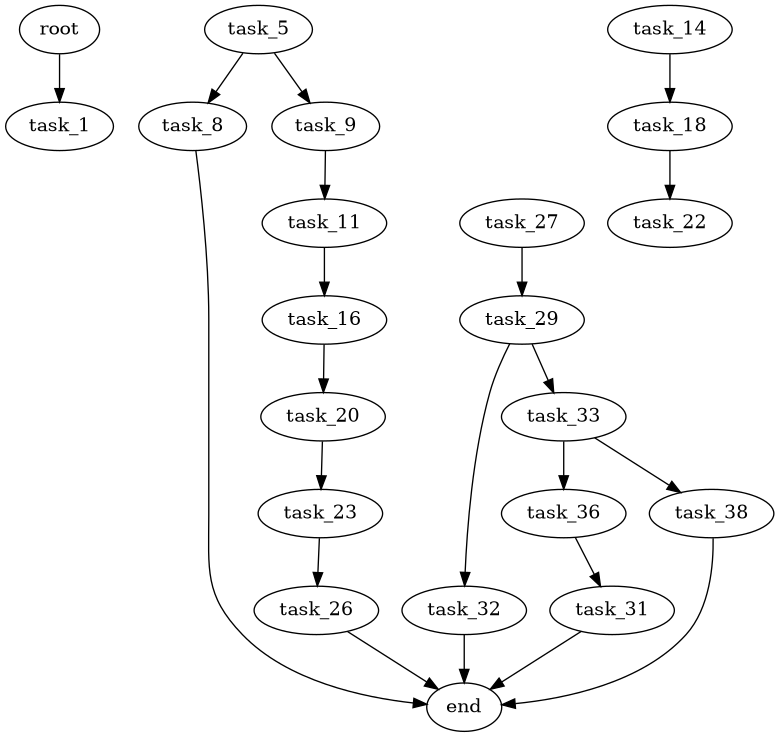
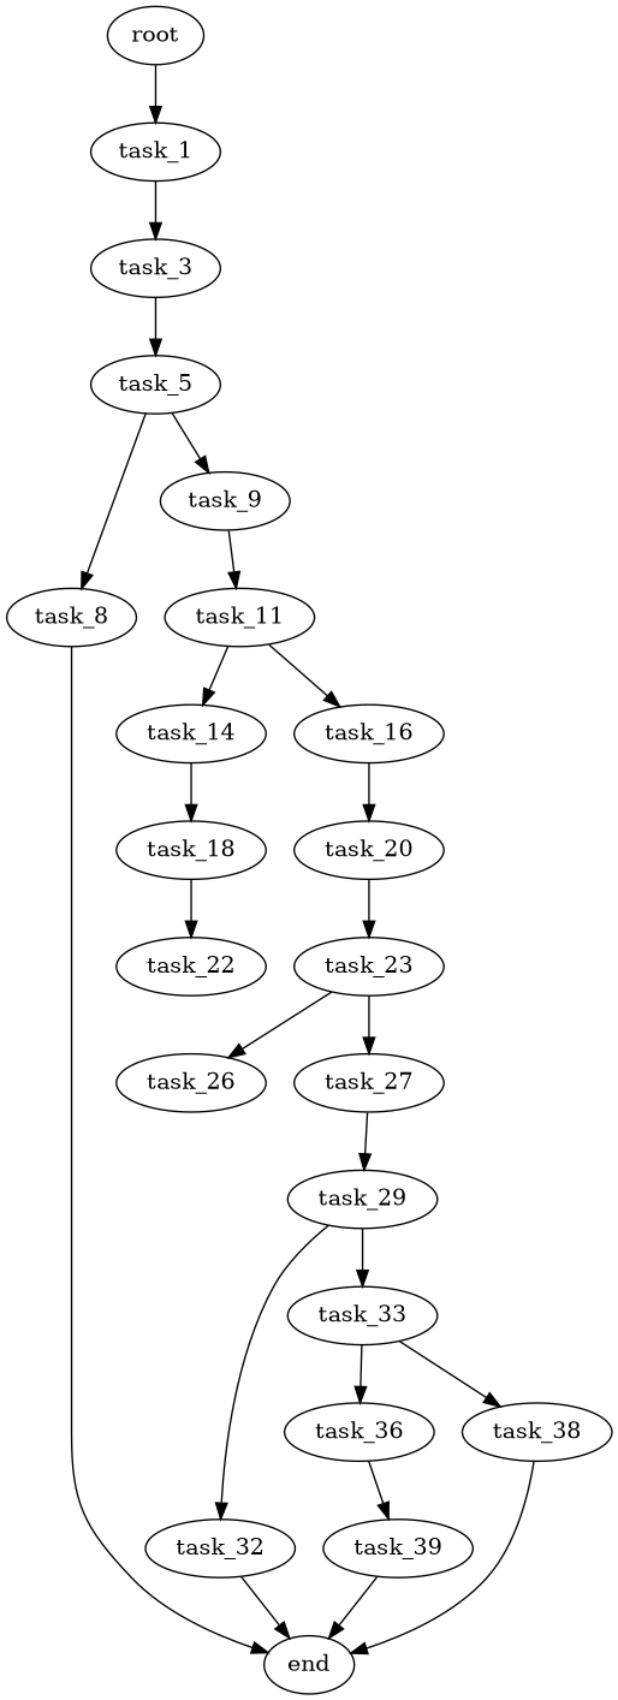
  digraph {
    root
    task_1
+   task_3
    task_5
    task_8
    task_9
    end
    task_11
    task_14
    task_16
    task_18
    task_20
    task_22
    task_23
    task_26
    task_27
    task_29
    task_32
    task_33
    task_36
    task_38
-   task_39 [label=task_31]
+   task_39
    root -> task_1
+   task_1 -> task_3
+   task_3 -> task_5
    task_5 -> task_8
    task_5 -> task_9
    task_8 -> end
    task_9 -> task_11
+   task_11 -> task_14
    task_11 -> task_16
    task_14 -> task_18
    task_16 -> task_20
    task_18 -> task_22
    task_20 -> task_23
    task_23 -> task_26
-   task_26 -> end
+   task_23 -> task_27
    task_27 -> task_29
    task_29 -> task_32
    task_29 -> task_33
    task_32 -> end
    task_33 -> task_36
    task_33 -> task_38
    task_36 -> task_39
    task_38 -> end
    task_39 -> end
  }
